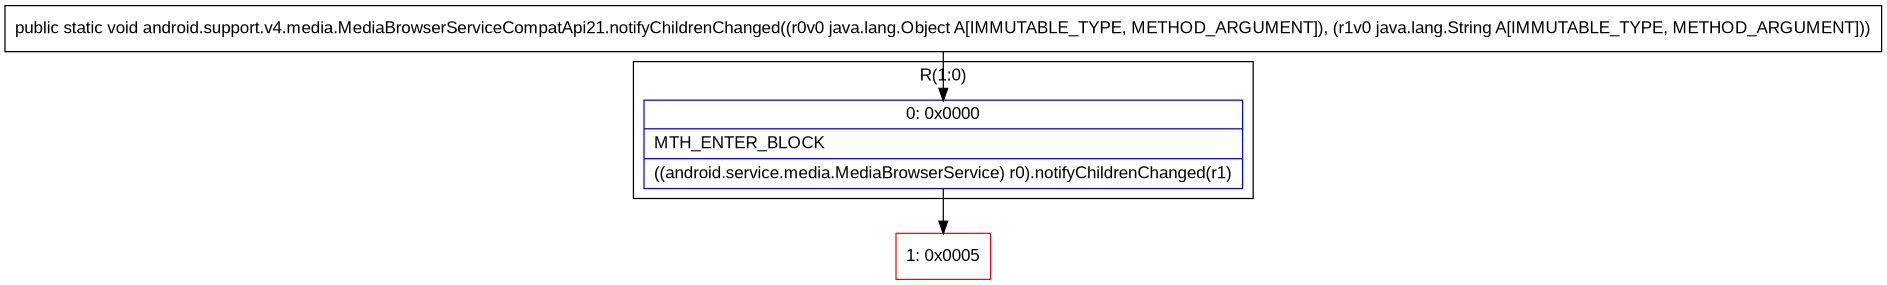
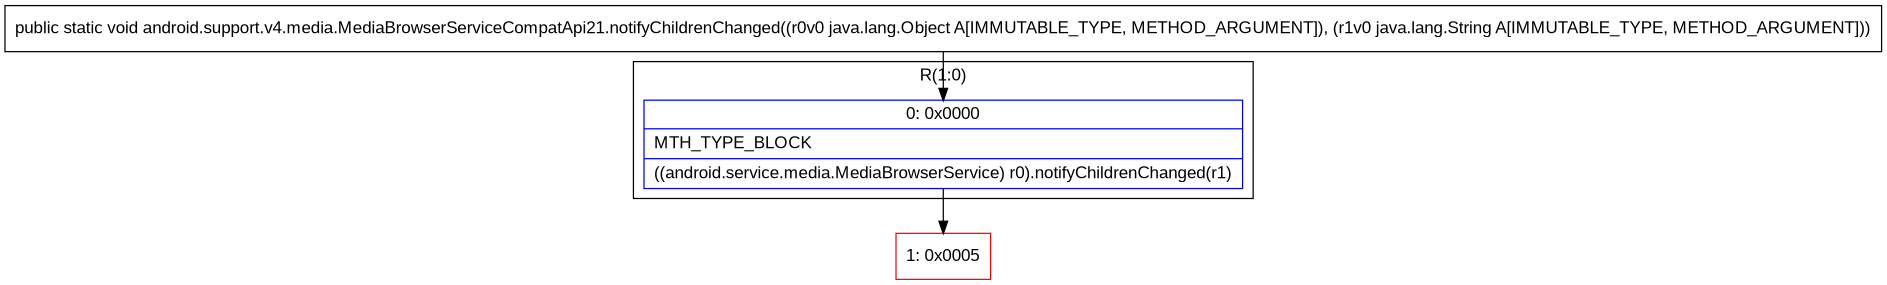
  digraph {
    fontname="Liberation Sans"
    node [shape=record fontname="Liberation Sans"]
    edge [fontname="Liberation Sans"]
-   n1 [color=blue label="{0\:\ 0x0000|MTH_ENTER_BLOCK\l|((android.service.media.MediaBrowserService) r0).notifyChildrenChanged(r1)\l}"]
+   n1 [color=blue label="{0\:\ 0x0000|MTH_TYPE_BLOCK\l|((android.service.media.MediaBrowserService) r0).notifyChildrenChanged(r1)\l}"]
    n2 [color=red label="{1\:\ 0x0005}"]
    n3 [label="{public static void android.support.v4.media.MediaBrowserServiceCompatApi21.notifyChildrenChanged((r0v0 java.lang.Object A[IMMUTABLE_TYPE, METHOD_ARGUMENT]), (r1v0 java.lang.String A[IMMUTABLE_TYPE, METHOD_ARGUMENT])) }"]
    subgraph cluster_1 {
      label="R(1:0)"
      n1
    }
    n1 -> n2
    n3 -> n1
  }
